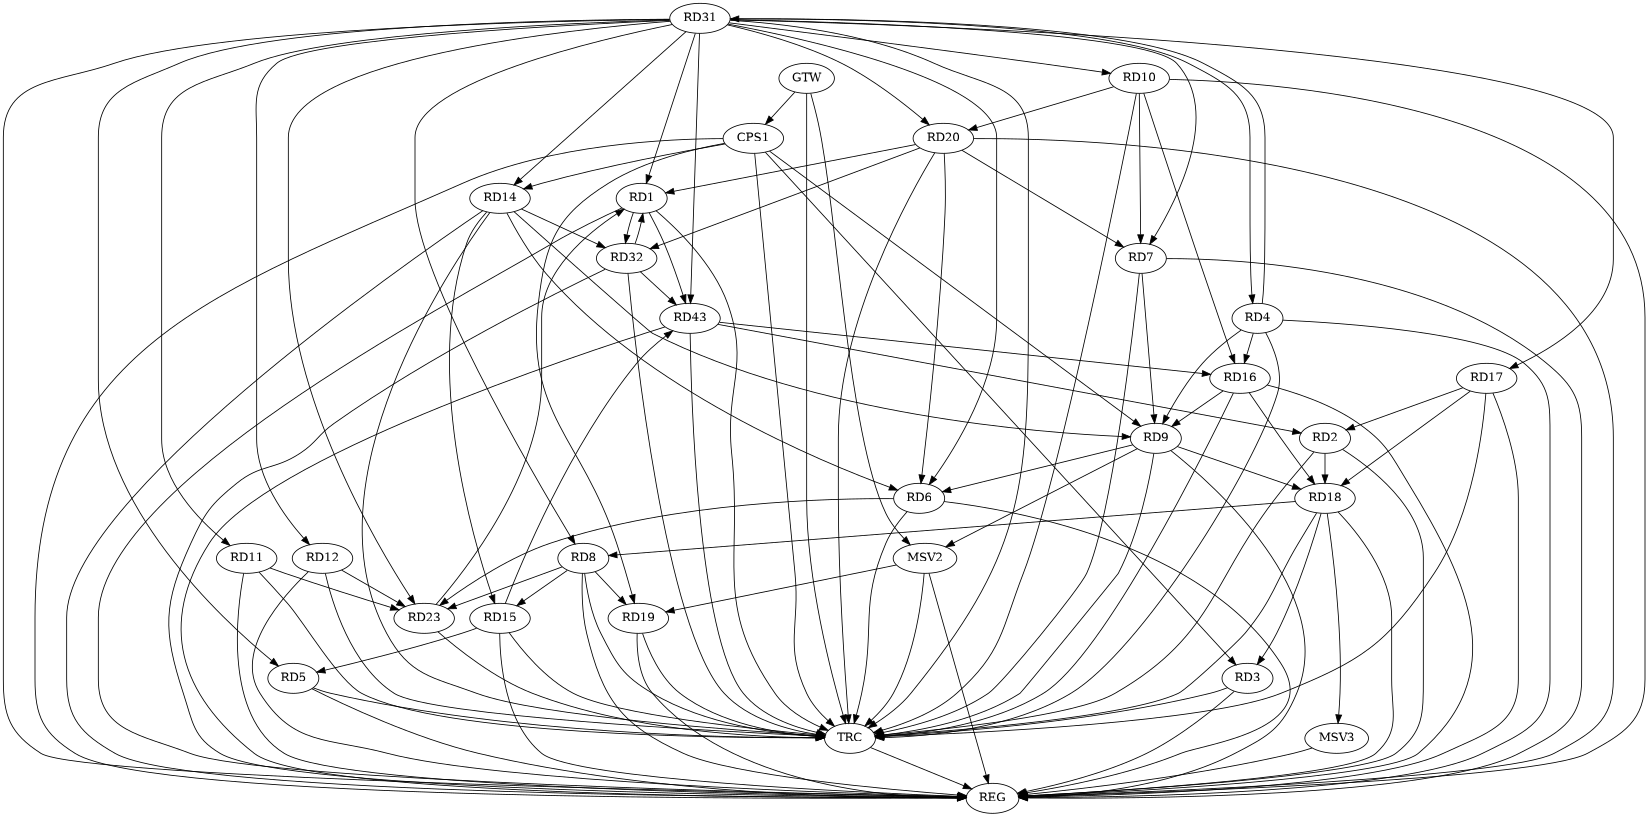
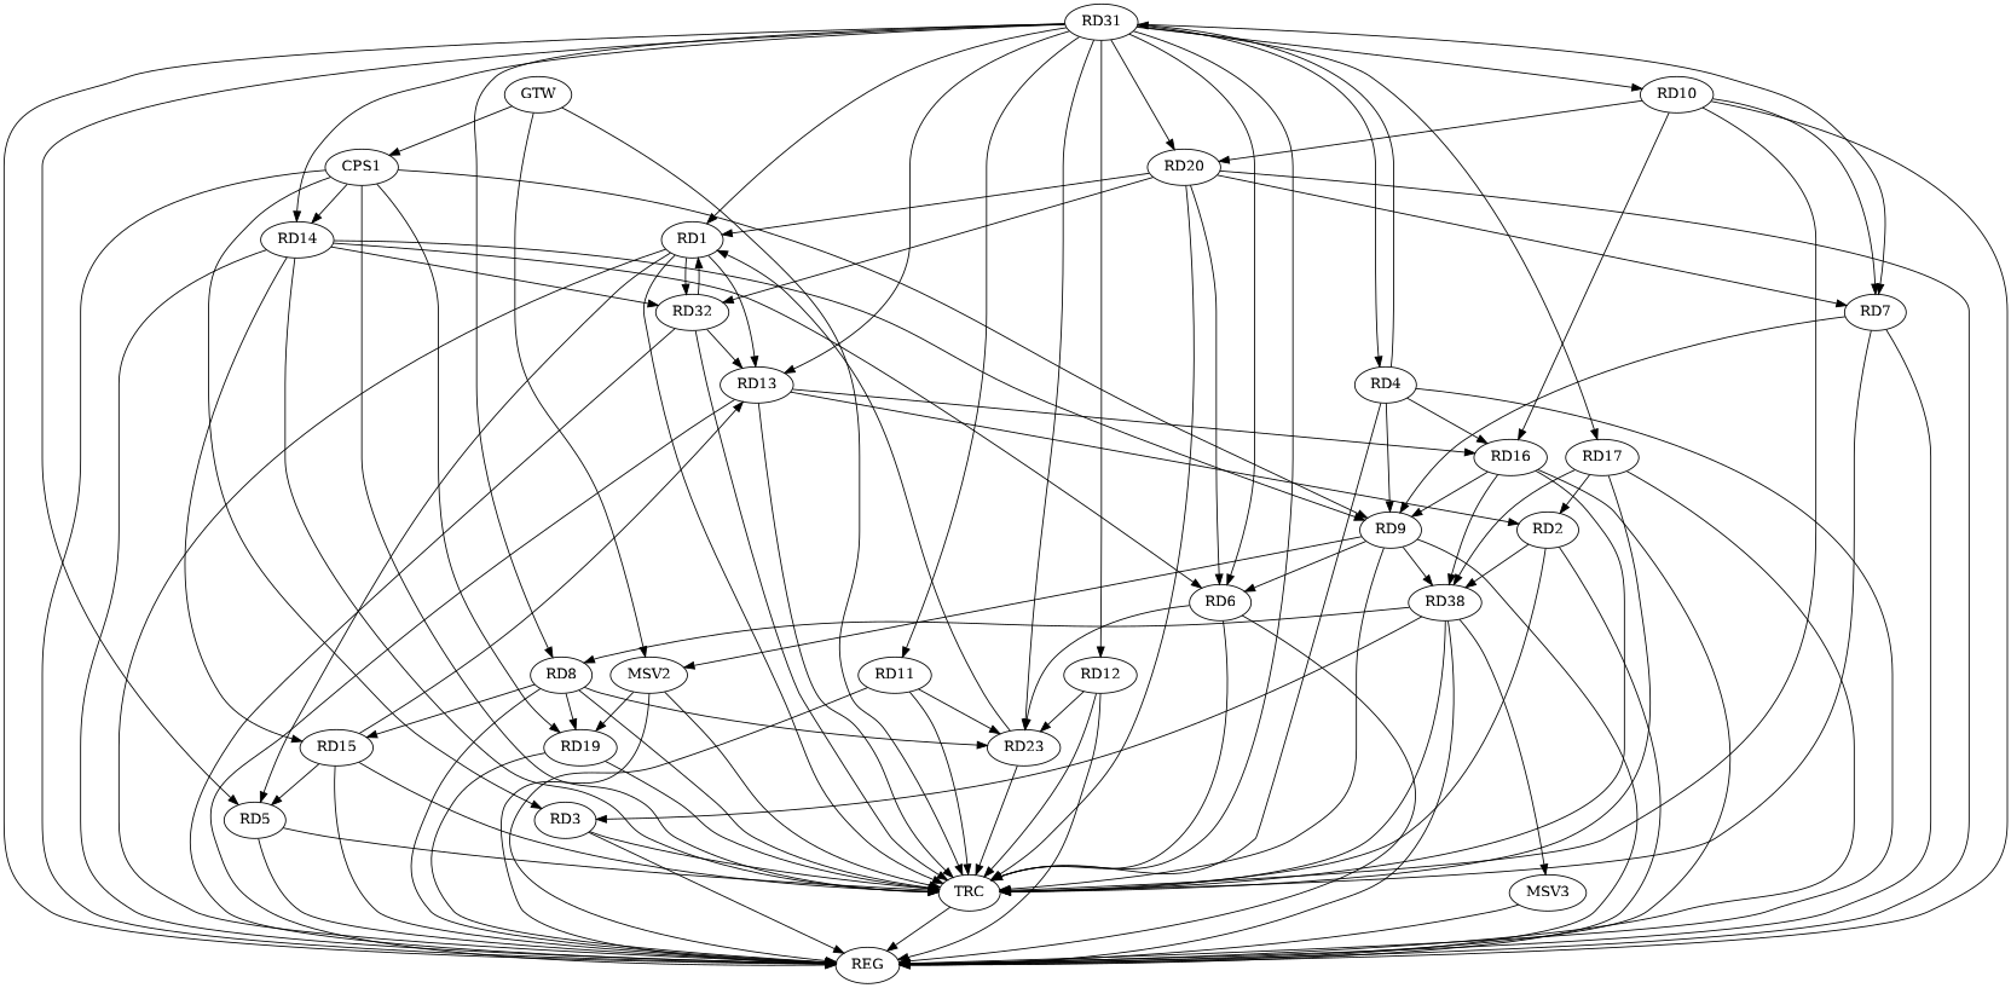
  strict digraph {
    n1 [label=RD1]
    n2 [label=RD5]
-   n3 [label=RD43]
+   n3 [label=RD13]
    n4 [label=RD32]
    n5 [label=REG]
    n6 [label=TRC]
    n7 [label=RD2]
    n8 [label=RD16]
-   n9 [label=RD18]
+   n9 [label=RD38]
    n10 [label=RD3]
    n11 [label=RD8]
    n12 [label=MSV3]
    n13 [label=RD4]
    n14 [label=RD9]
    n15 [label=RD31]
    n16 [label=RD6]
    n17 [label=MSV2]
    n18 [label=RD23]
    n19 [label=RD7]
    n20 [label=RD10]
    n21 [label=RD20]
    n22 [label=RD11]
    n23 [label=RD12]
    n24 [label=RD14]
    n25 [label=RD17]
    n26 [label=RD15]
    n27 [label=RD19]
    n28 [label=CPS1]
    n29 [label=GTW]
+   n1 -> n2
    n1 -> n3
    n1 -> n4
    n1 -> n5
    n1 -> n6
    n2 -> n5
    n2 -> n6
    n3 -> n5
    n3 -> n6
    n3 -> n7
    n3 -> n8
    n4 -> n1
    n4 -> n3
    n4 -> n5
    n4 -> n6
    n6 -> n5
    n7 -> n5
    n7 -> n6
    n7 -> n9
    n8 -> n5
    n8 -> n6
    n8 -> n9
    n8 -> n14
    n9 -> n5
    n9 -> n6
    n9 -> n10
    n9 -> n11
    n9 -> n12
    n10 -> n5
    n10 -> n6
    n11 -> n5
    n11 -> n6
    n11 -> n18
    n11 -> n26
    n11 -> n27
    n12 -> n5
    n13 -> n5
    n13 -> n6
    n13 -> n8
    n13 -> n14
    n13 -> n15
    n14 -> n5
    n14 -> n6
    n14 -> n9
    n14 -> n16
    n14 -> n17
    n15 -> n1
    n15 -> n2
    n15 -> n3
    n15 -> n5
    n15 -> n6
    n15 -> n11
    n15 -> n13
    n15 -> n16
    n15 -> n18
    n15 -> n19
    n15 -> n20
    n15 -> n21
    n15 -> n22
    n15 -> n23
    n15 -> n24
    n15 -> n25
    n16 -> n5
    n16 -> n6
    n16 -> n18
    n17 -> n5
    n17 -> n6
    n17 -> n27
    n18 -> n1
    n18 -> n6
    n19 -> n5
    n19 -> n6
    n19 -> n14
    n20 -> n5
    n20 -> n6
    n20 -> n8
    n20 -> n19
    n20 -> n21
    n21 -> n1
    n21 -> n4
    n21 -> n5
    n21 -> n6
    n21 -> n16
    n21 -> n19
    n22 -> n5
    n22 -> n6
    n22 -> n18
    n23 -> n5
    n23 -> n6
    n23 -> n18
    n24 -> n4
    n24 -> n5
    n24 -> n6
    n24 -> n14
    n24 -> n16
    n24 -> n26
    n25 -> n5
    n25 -> n6
    n25 -> n7
    n25 -> n9
    n26 -> n2
    n26 -> n3
    n26 -> n5
    n26 -> n6
    n27 -> n5
    n27 -> n6
    n28 -> n5
    n28 -> n6
    n28 -> n10
    n28 -> n14
    n28 -> n24
    n28 -> n27
    n29 -> n6
    n29 -> n17
    n29 -> n28
  }
